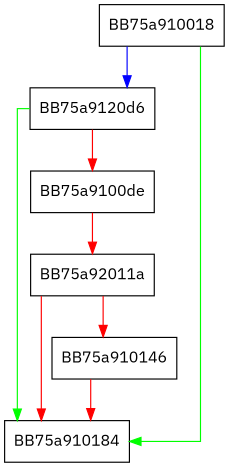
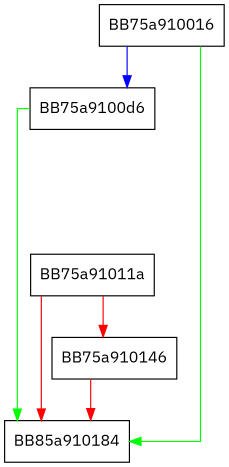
  digraph {
    fontname="IBM Plex Sans"
    splines=ortho
    node [fontname="IBM Plex Sans" shape=box]
    edge [color=red fontname="IBM Plex Sans"]
-   BB75a910018
-   BB75a9100d6 [label=BB75a9120d6]
-   BB75a910184
-   BB75a9100de
-   BB75a91011a [label=BB75a92011a]
+   BB75a910018 [label=BB75a910016]
+   BB75a9100d6
+   BB75a910184 [label=BB85a910184]
+   BB75a91011a
    n6 [label=BB75a910146]
    BB75a910018 -> BB75a9100d6 [color=blue]
    BB75a910018 -> BB75a910184 [color=green]
    BB75a9100d6 -> BB75a910184 [color=green]
-   BB75a9100d6 -> BB75a9100de
-   BB75a9100de -> BB75a91011a
    BB75a91011a -> BB75a910184
    BB75a91011a -> n6
    n6 -> BB75a910184
  }
